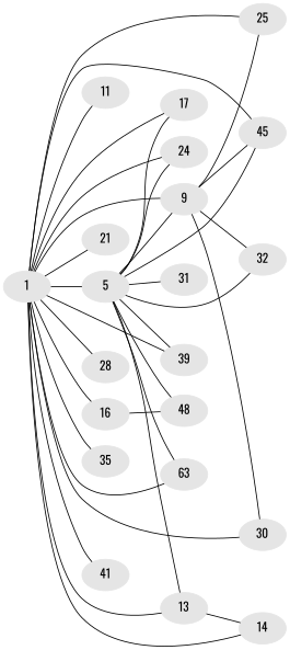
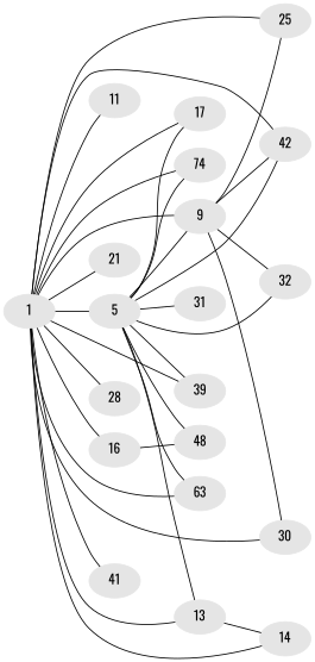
  graph {
    fontname=Oswald
    rankdir=LR
    node [color=gray90 fontname=Oswald style=filled]
    edge [fontname=Oswald]
    1 [super="+2"]
    5 [super="+6+20+38+19"]
    9 [super="+15+22+12"]
    11
    13
    14
    17 [super="+51"]
    21
-   24
+   24 [label=74]
    25 [super="+45"]
    28
    30 [super="+37+33"]
-   35
    n14 [label=16]
    39
    41
-   42 [super="+46" label=45]
+   42 [super="+46"]
    n18 [label=63]
    31
    32 [super="+50"]
    n21 [label=48]
    1 -- 5 [weight=22]
    1 -- 9 [weight=9]
    1 -- 11 [weight=3]
    1 -- 13
    1 -- 14
    1 -- 17
    1 -- 21
    1 -- 24
    1 -- 25 [weight=2]
    1 -- 28 [weight=2]
    1 -- 30 [weight=3]
-   1 -- 35 [weight=2]
    1 -- n14 [weight=3]
    1 -- 39
    1 -- 41 [weight=2]
    1 -- 42 [weight=2]
    1 -- n18
    5 -- 9 [weight=3]
    5 -- 13
    5 -- 17 [weight=2]
    5 -- 24
    5 -- 39 [weight=2]
    5 -- 42
    5 -- n18
    5 -- 31
    5 -- 32
    5 -- n21
    9 -- 25
    9 -- 30
    9 -- 42
    9 -- 32
    13 -- 14
    n14 -- n21
  }
